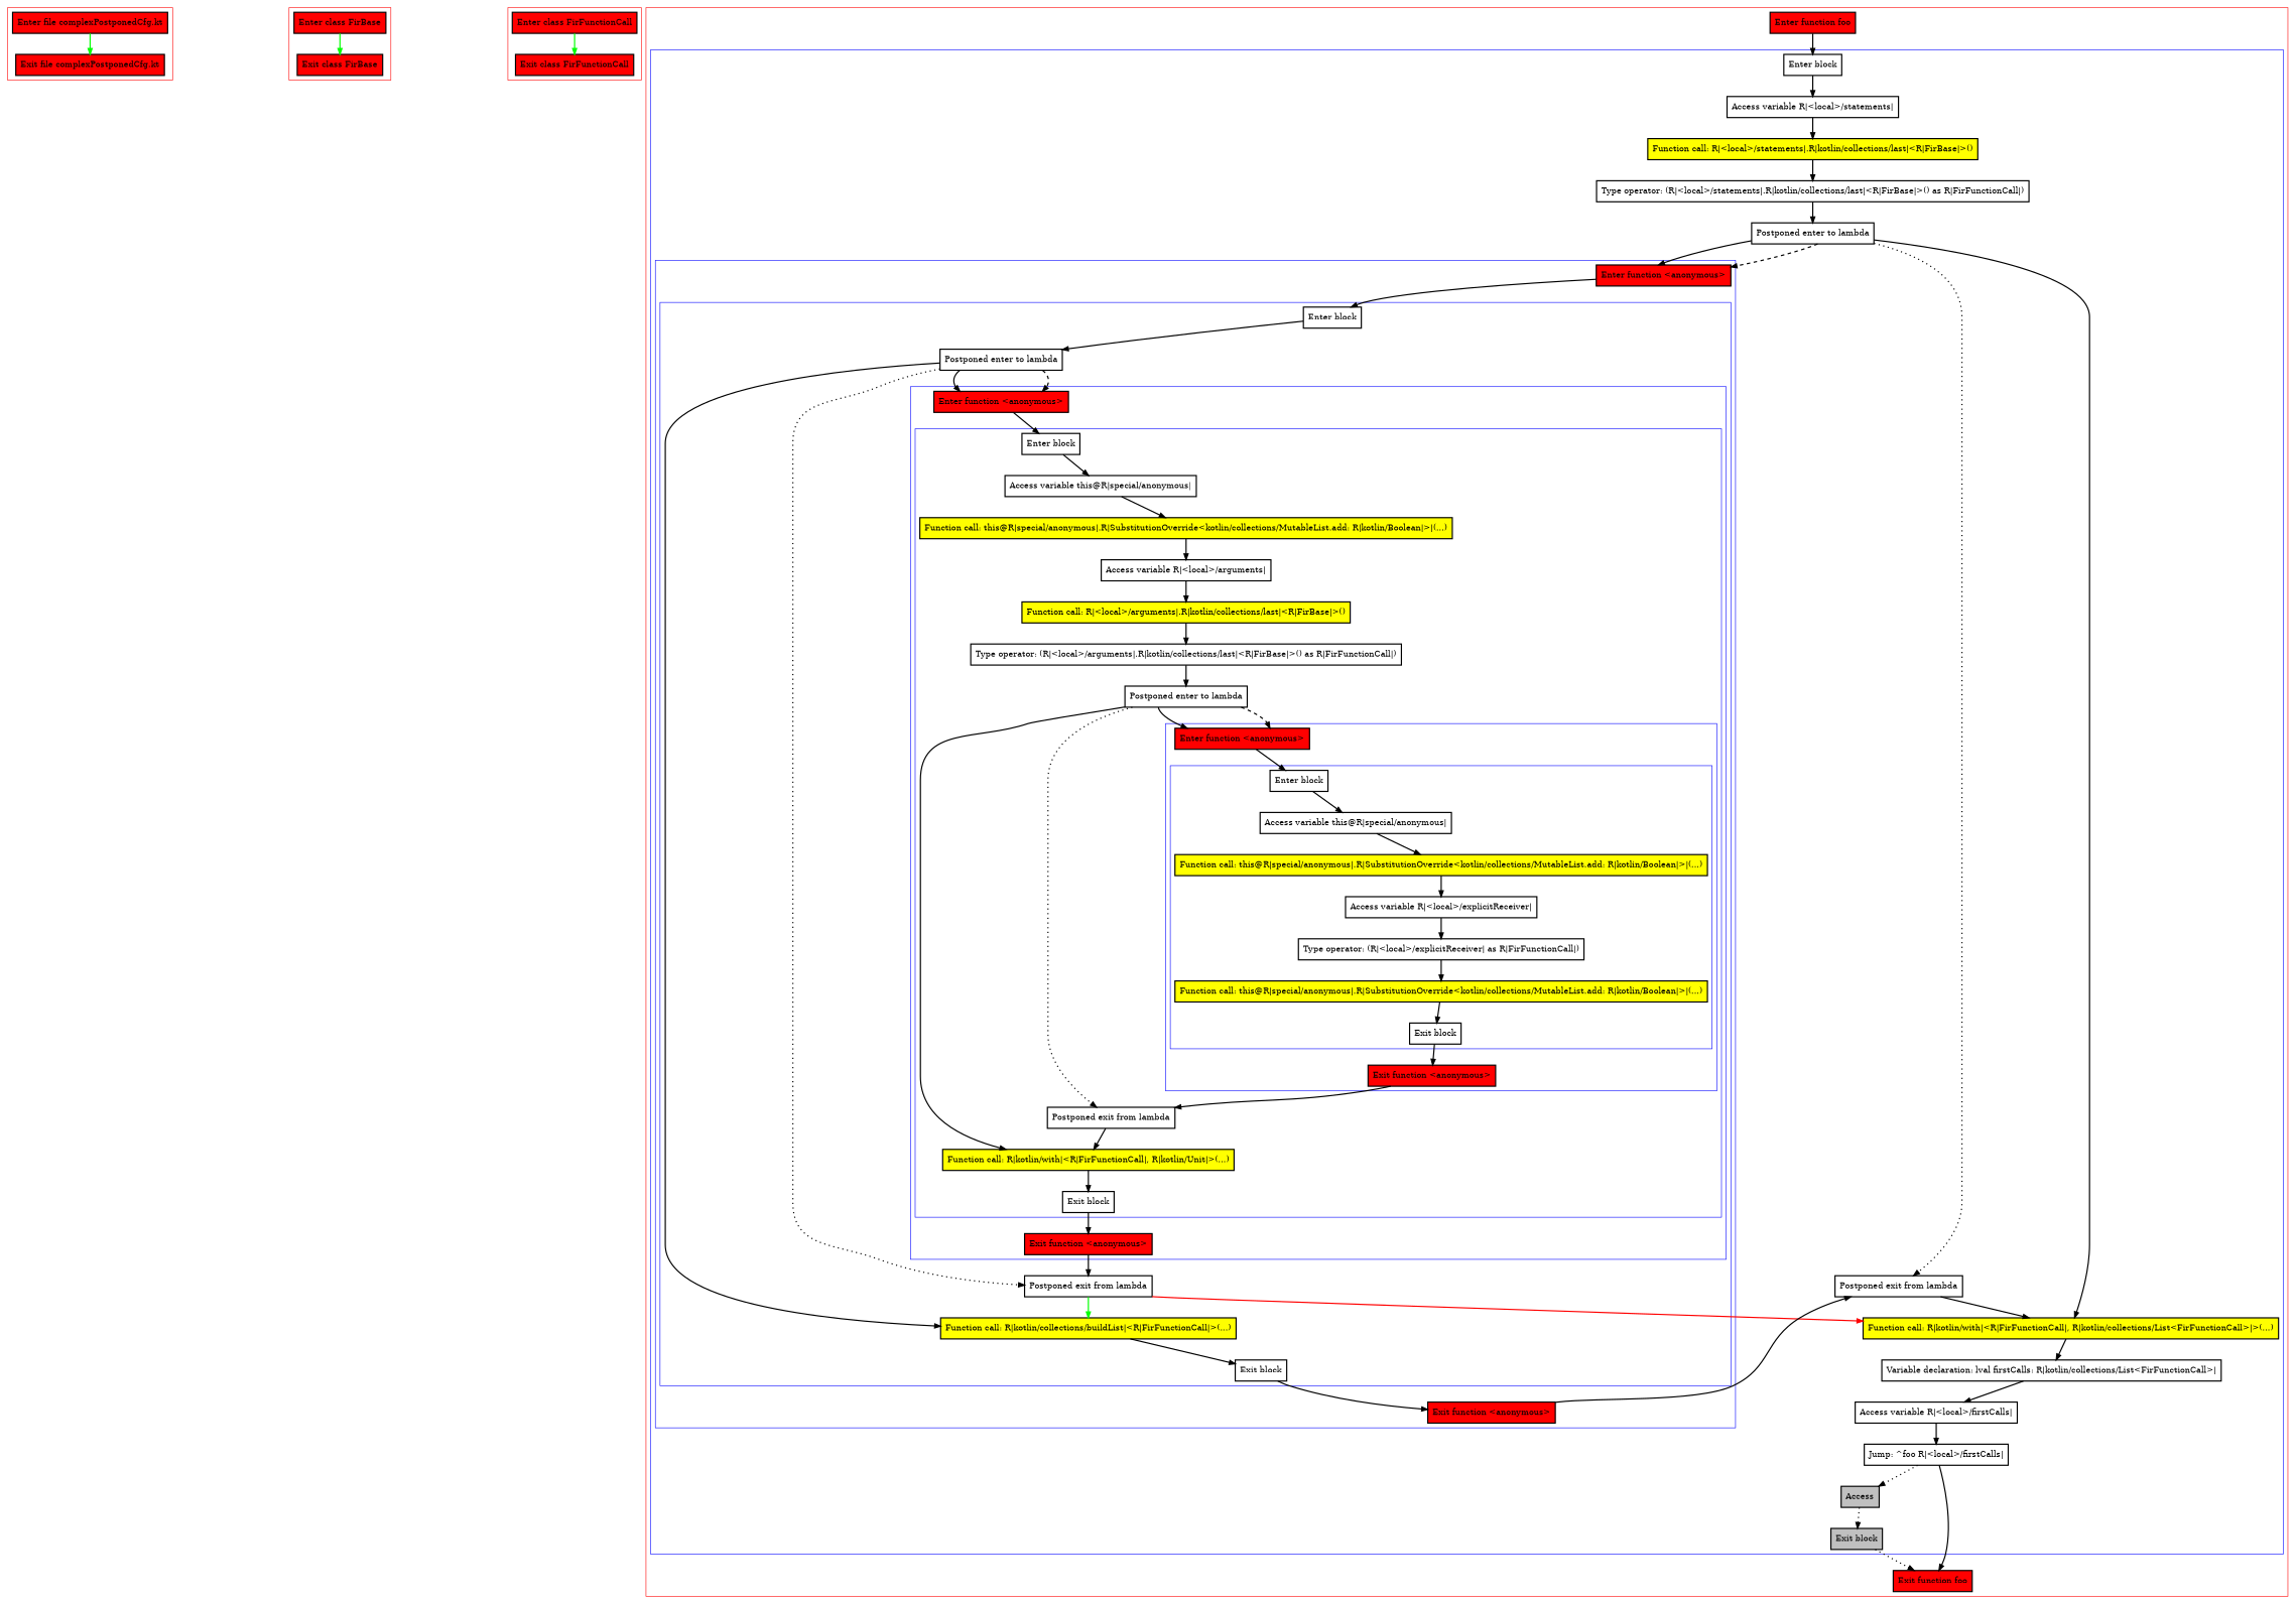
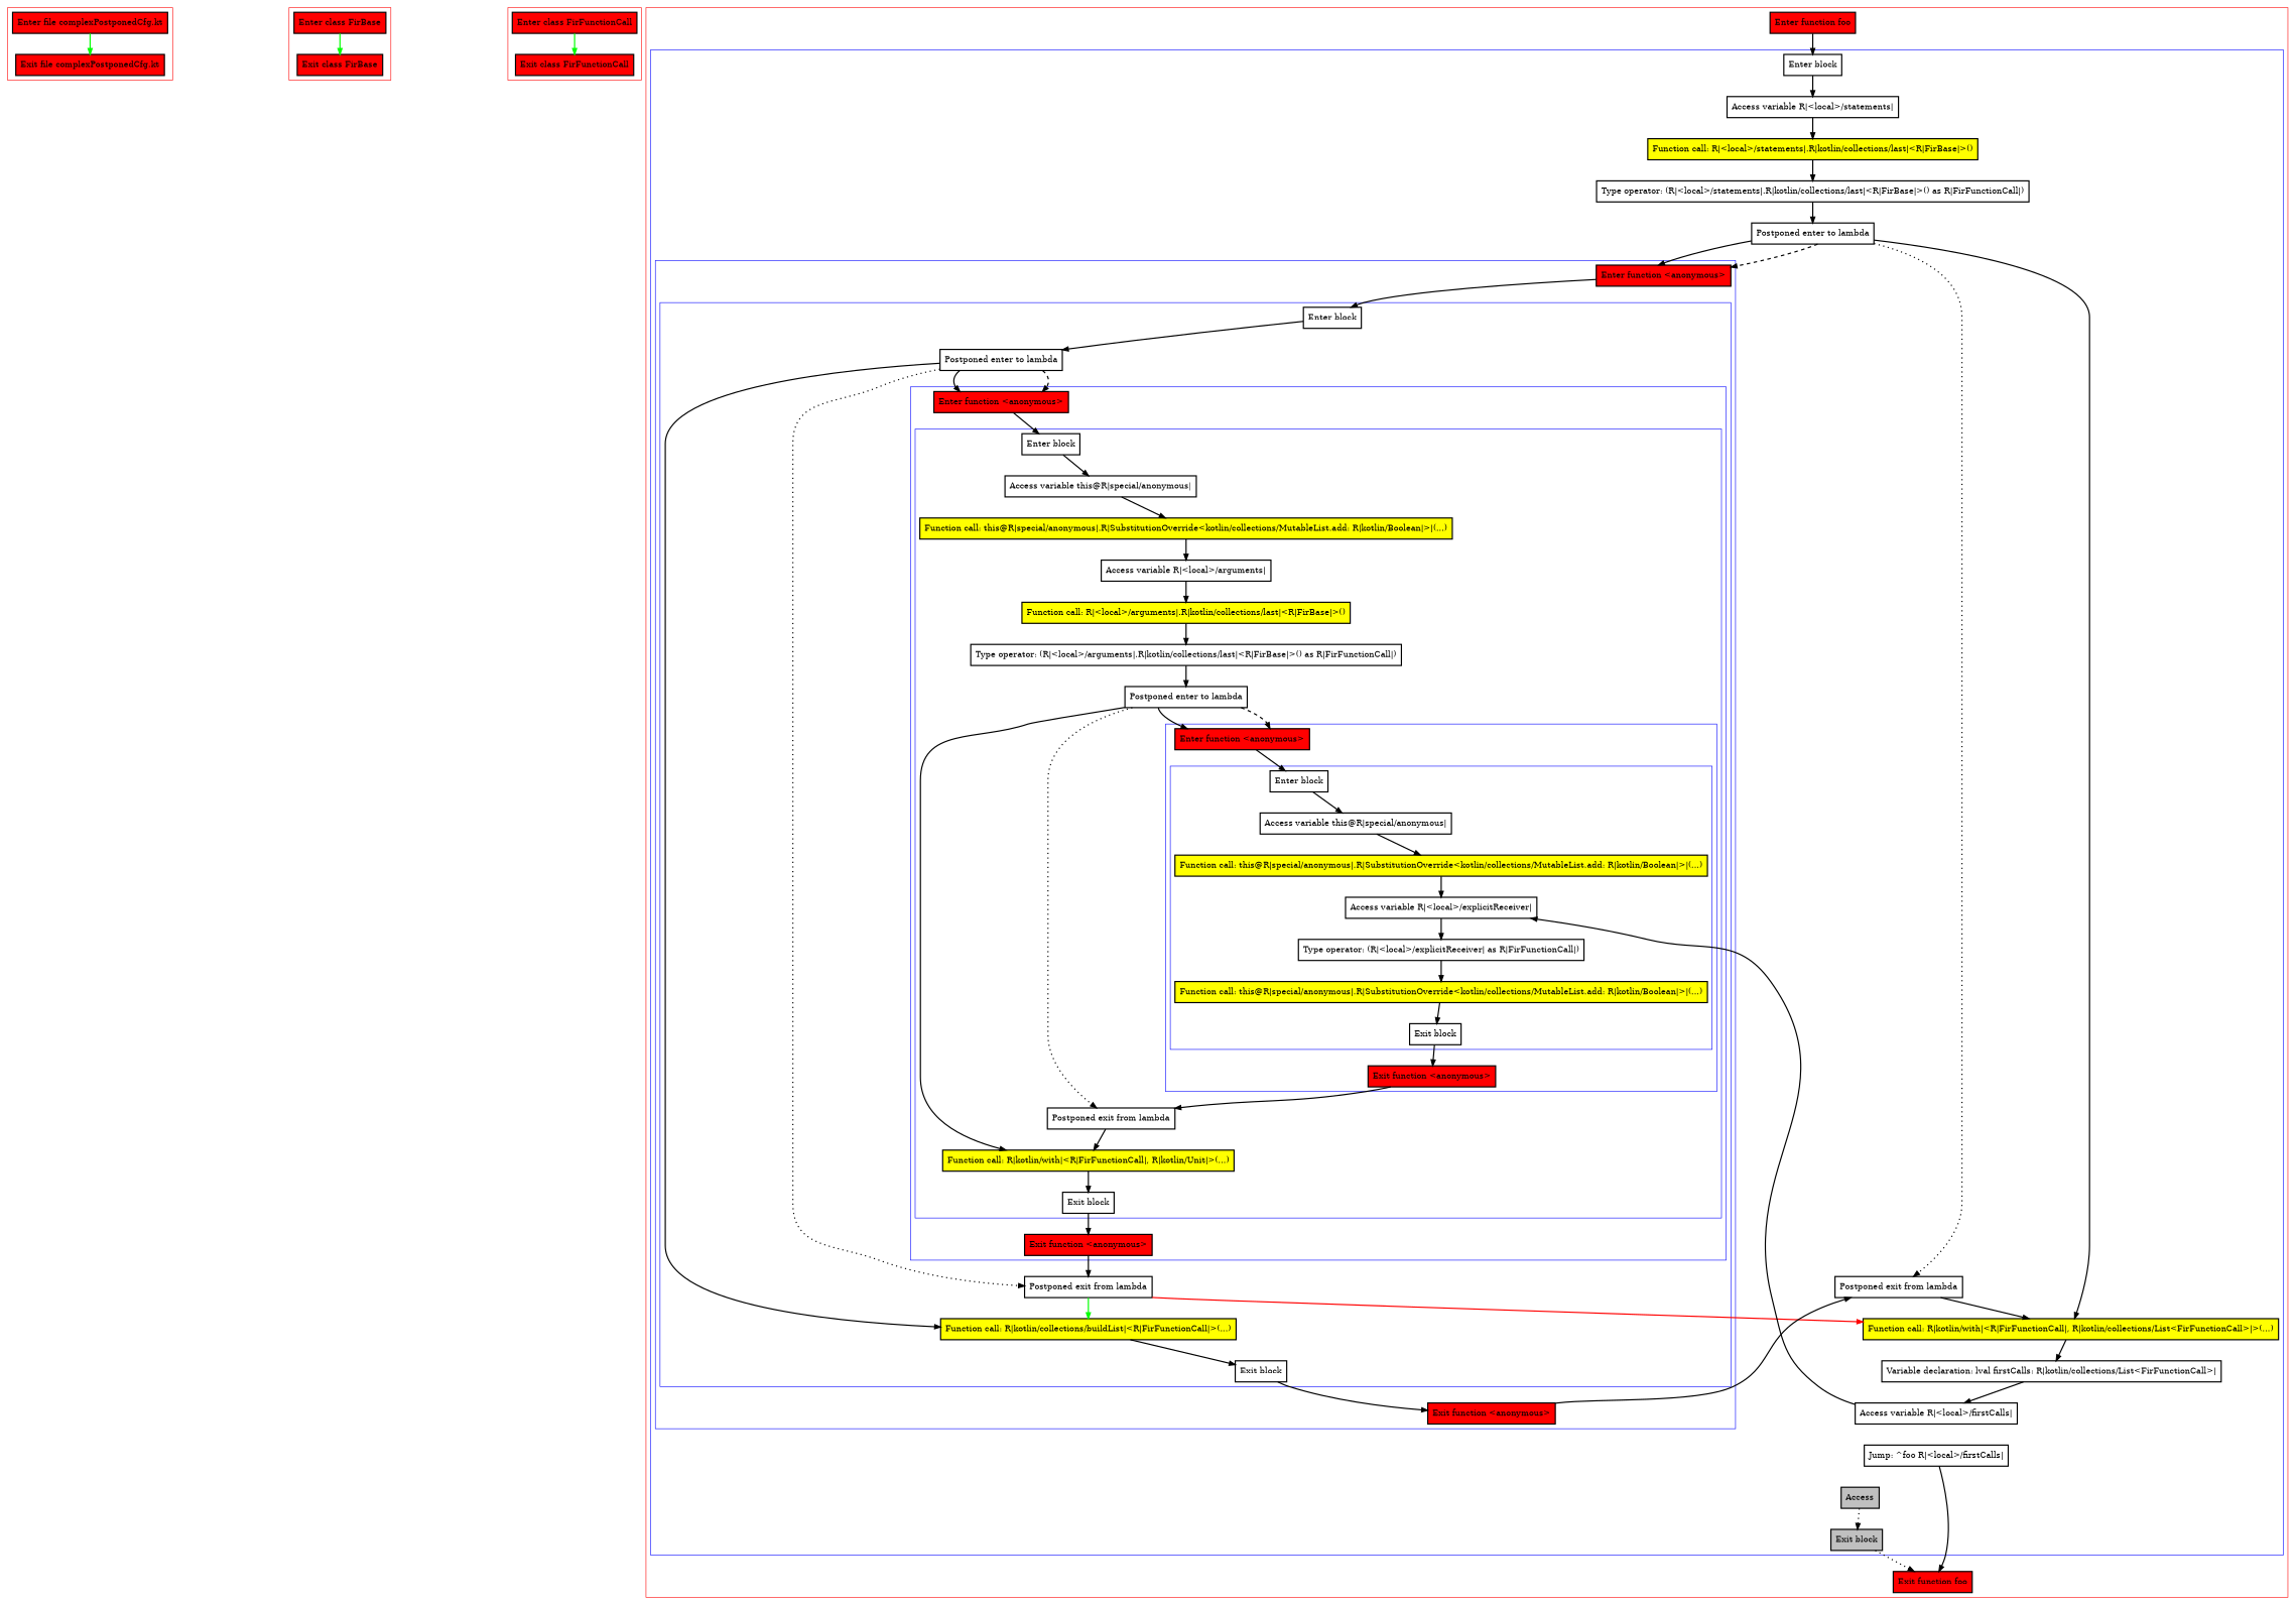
  digraph {
    nodesep=3
    node [penwidth=2 shape=box]
    edge [penwidth=2]
    n1 [fillcolor=red label="Enter file complexPostponedCfg.kt" style=filled]
    n2 [fillcolor=red label="Exit file complexPostponedCfg.kt" style=filled]
    n3 [fillcolor=red label="Enter class FirBase" style=filled]
    n4 [fillcolor=red label="Exit class FirBase" style=filled]
    n5 [fillcolor=red label="Enter class FirFunctionCall" style=filled]
    n6 [fillcolor=red label="Exit class FirFunctionCall" style=filled]
    n7 [label="Enter block"]
    n8 [label="Access variable this@R|special/anonymous|"]
    n9 [fillcolor=yellow label="Function call: this@R|special/anonymous|.R|SubstitutionOverride<kotlin/collections/MutableList.add: R|kotlin/Boolean|>|(...)" style=filled]
    n10 [label="Access variable R|<local>/explicitReceiver|"]
    n11 [label="Type operator: (R|<local>/explicitReceiver| as R|FirFunctionCall|)"]
    n12 [fillcolor=yellow label="Function call: this@R|special/anonymous|.R|SubstitutionOverride<kotlin/collections/MutableList.add: R|kotlin/Boolean|>|(...)" style=filled]
    n13 [label="Exit block"]
    n14 [fillcolor=red label="Enter function <anonymous>" style=filled]
    n15 [fillcolor=red label="Exit function <anonymous>" style=filled]
    n16 [label="Enter block"]
    n17 [label="Access variable this@R|special/anonymous|"]
    n18 [fillcolor=yellow label="Function call: this@R|special/anonymous|.R|SubstitutionOverride<kotlin/collections/MutableList.add: R|kotlin/Boolean|>|(...)" style=filled]
    n19 [label="Access variable R|<local>/arguments|"]
    n20 [fillcolor=yellow label="Function call: R|<local>/arguments|.R|kotlin/collections/last|<R|FirBase|>()" style=filled]
    n21 [label="Type operator: (R|<local>/arguments|.R|kotlin/collections/last|<R|FirBase|>() as R|FirFunctionCall|)"]
    n22 [label="Postponed enter to lambda"]
    n23 [label="Postponed exit from lambda"]
    n24 [fillcolor=yellow label="Function call: R|kotlin/with|<R|FirFunctionCall|, R|kotlin/Unit|>(...)" style=filled]
    n25 [label="Exit block"]
    n26 [fillcolor=red label="Enter function <anonymous>" style=filled]
    n27 [fillcolor=red label="Exit function <anonymous>" style=filled]
    n28 [label="Enter block"]
    n29 [label="Postponed enter to lambda"]
    n30 [label="Postponed exit from lambda"]
    n31 [fillcolor=yellow label="Function call: R|kotlin/collections/buildList|<R|FirFunctionCall|>(...)" style=filled]
    n32 [label="Exit block"]
    n33 [fillcolor=red label="Enter function <anonymous>" style=filled]
    n34 [fillcolor=red label="Exit function <anonymous>" style=filled]
    n35 [label="Enter block"]
    n36 [label="Access variable R|<local>/statements|"]
    n37 [fillcolor=yellow label="Function call: R|<local>/statements|.R|kotlin/collections/last|<R|FirBase|>()" style=filled]
    n38 [label="Type operator: (R|<local>/statements|.R|kotlin/collections/last|<R|FirBase|>() as R|FirFunctionCall|)"]
    n39 [label="Postponed enter to lambda"]
    n40 [label="Postponed exit from lambda"]
    n41 [fillcolor=yellow label="Function call: R|kotlin/with|<R|FirFunctionCall|, R|kotlin/collections/List<FirFunctionCall>|>(...)" style=filled]
    n42 [label="Variable declaration: lval firstCalls: R|kotlin/collections/List<FirFunctionCall>|"]
    n43 [label="Access variable R|<local>/firstCalls|"]
    n44 [label="Jump: ^foo R|<local>/firstCalls|"]
    n45 [fillcolor=gray label=Access style=filled]
    n46 [fillcolor=gray label="Exit block" style=filled]
    n47 [fillcolor=red label="Enter function foo" style=filled]
    n48 [fillcolor=red label="Exit function foo" style=filled]
    subgraph cluster_1 {
      color=red
      n1
      n2
    }
    subgraph cluster_2 {
      color=red
      n3
      n4
    }
    subgraph cluster_3 {
      color=red
      n5
      n6
    }
    subgraph cluster_4 {
      color=red
      n47
      n48
      subgraph cluster_5 {
        color=blue
        n35
        n36
        n37
        n38
        n39
        n40
        n41
        n42
        n43
        n44
        n45
        n46
        subgraph cluster_6 {
          color=blue
          n33
          n34
          subgraph cluster_7 {
            color=blue
            n28
            n29
            n30
            n31
            n32
            subgraph cluster_8 {
              color=blue
              n26
              n27
              subgraph cluster_9 {
                color=blue
                n16
                n17
                n18
                n19
                n20
                n21
                n22
                n23
                n24
                n25
                subgraph cluster_10 {
                  color=blue
                  n14
                  n15
                  subgraph cluster_11 {
                    color=blue
                    n7
                    n8
                    n9
                    n10
                    n11
                    n12
                    n13
                  }
                }
              }
            }
          }
        }
      }
    }
    n1 -> n2 [color=green]
    n3 -> n4 [color=green]
    n5 -> n6 [color=green]
    n7 -> n8
    n8 -> n9
    n9 -> n10
    n10 -> n11
    n11 -> n12
    n12 -> n13
    n13 -> n15
    n14 -> n7
    n15 -> n23
    n16 -> n17
    n17 -> n18
    n18 -> n19
    n19 -> n20
    n20 -> n21
    n21 -> n22
    n22 -> n14
    n22 -> n14 [style=dashed]
    n22 -> n23 [style=dotted]
    n22 -> n24
    n23 -> n24
    n24 -> n25
    n25 -> n27
    n26 -> n16
    n27 -> n30
    n28 -> n29
    n29 -> n26
    n29 -> n26 [style=dashed]
    n29 -> n30 [style=dotted]
    n29 -> n31
    n30 -> n31 [color=green]
    n30 -> n41 [color=red]
    n31 -> n32
    n32 -> n34
    n33 -> n28
    n34 -> n40
    n35 -> n36
    n36 -> n37
    n37 -> n38
    n38 -> n39
    n39 -> n33
    n39 -> n33 [style=dashed]
    n39 -> n40 [style=dotted]
    n39 -> n41
    n40 -> n41
    n41 -> n42
    n42 -> n43
-   n43 -> n44
-   n44 -> n45 [style=dotted]
+   n43 -> n10
    n44 -> n48
    n45 -> n46 [style=dotted]
    n46 -> n48 [style=dotted]
    n47 -> n35
  }
